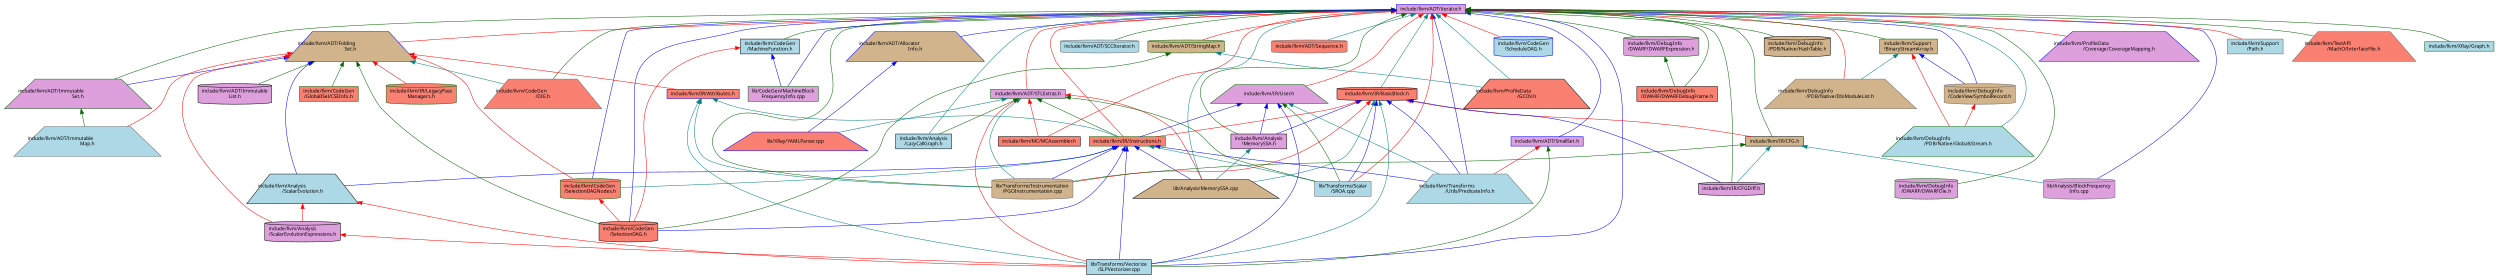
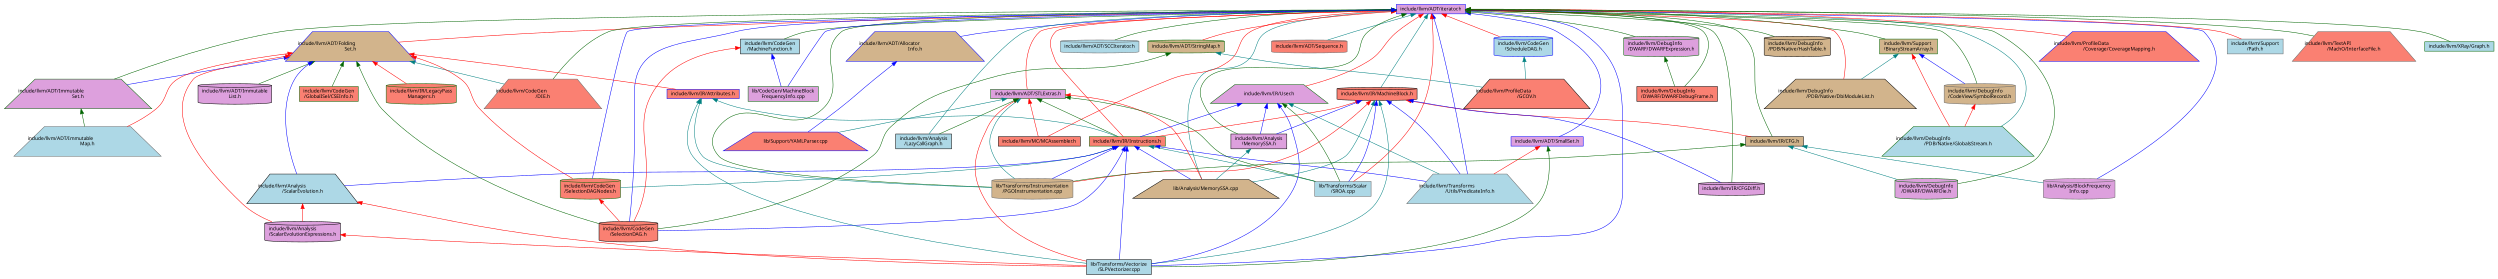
  digraph {
    fontname="Noto Sans"
    node [color=black fillcolor=plum fontname="Noto Sans" fontsize=10 shape=box style=filled]
    edge [color=red dir=back fontname="Noto Sans" fontsize=10 labelfontname=Helvetica labelfontsize=10 style=solid]
    n1 [color=blue fontcolor=black height=0.2 label="include/llvm/ADT/iterator.h" width=0.4]
    n2 [color=blue fillcolor=tan height=0.2 label="include/llvm/ADT/Allocator\lInfo.h" shape=trapezium width=0.4]
    n3 [color=blue fillcolor=tan height=0.2 label="include/llvm/ADT/Folding\lSet.h" shape=trapezium width=0.4]
    n4 [color=darkgreen height=0.2 label="include/llvm/ADT/Immutable\lSet.h" shape=trapezium width=0.4]
    n5 [fillcolor=lightblue height=0.2 label="lib/Transforms/Vectorize\l/SLPVectorizer.cpp" width=0.4]
    n6 [color=gray40 fillcolor=salmon height=0.2 label="include/llvm/CodeGen\l/DIE.h" shape=trapezium width=0.4]
    n7 [fillcolor=salmon height=0.2 label="include/llvm/CodeGen\l/SelectionDAG.h" shape=cylinder width=0.4]
    n8 [color=darkgreen fillcolor=salmon height=0.2 label="include/llvm/CodeGen\l/SelectionDAGNodes.h" shape=cylinder width=0.4]
    n9 [color=darkgreen fillcolor=salmon height=0.2 label="include/llvm/IR/Instructions.h" width=0.4]
    n10 [color=gray40 fillcolor=lightblue height=0.2 label="include/llvm/Transforms\l/Utils/PredicateInfo.h" shape=trapezium width=0.4]
    n11 [fillcolor=tan height=0.2 label="lib/Analysis/MemorySSA.cpp" shape=trapezium width=0.4]
    n12 [color=gray40 fillcolor=tan height=0.2 label="lib/Transforms/Instrumentation\l/PGOInstrumentation.cpp" shape=cylinder width=0.4]
    n13 [color=gray40 fillcolor=lightblue height=0.2 label="lib/Transforms/Scalar\l/SROA.cpp" width=0.4]
    n14 [color=gray40 fillcolor=lightblue height=0.2 label="include/llvm/ADT/SCCIterator.h" shape=cylinder width=0.4]
    n15 [color=darkgreen height=0.2 label="include/llvm/ADT/STLExtras.h" width=0.4]
    n16 [fillcolor=lightblue height=0.2 label="include/llvm/Analysis\l/LazyCallGraph.h" width=0.4]
    n17 [fillcolor=salmon height=0.2 label="include/llvm/MC/MCAssembler.h" width=0.4]
    n18 [color=gray40 fillcolor=salmon height=0.2 label="include/llvm/ADT/Sequence.h" shape=cylinder width=0.4]
    n19 [color=blue height=0.2 label="include/llvm/ADT/SmallSet.h" width=0.4]
    n20 [color=darkgreen fillcolor=tan height=0.2 label="include/llvm/ADT/StringMap.h" shape=cylinder width=0.4]
    n21 [fillcolor=salmon height=0.2 label="include/llvm/ProfileData\l/GCOV.h" shape=trapezium width=0.4]
    n22 [height=0.2 label="include/llvm/Analysis\l/MemorySSA.h" width=0.4]
    n23 [fillcolor=lightblue height=0.2 label="include/llvm/CodeGen\l/MachineFunction.h" width=0.4]
    n24 [color=darkgreen height=0.2 label="lib/CodeGen/MachineBlock\lFrequencyInfo.cpp" width=0.4]
    n25 [color=blue fillcolor=lightblue height=0.2 label="include/llvm/CodeGen\l/ScheduleDAG.h" shape=cylinder width=0.4]
    n26 [color=gray40 fillcolor=tan height=0.2 label="include/llvm/DebugInfo\l/CodeView/SymbolRecord.h" shape=cylinder width=0.4]
    n27 [color=darkgreen fillcolor=lightblue height=0.2 label="include/llvm/DebugInfo\l/PDB/Native/GlobalsStream.h" shape=trapezium width=0.4]
    n28 [fillcolor=salmon height=0.2 label="include/llvm/DebugInfo\l/DWARF/DWARFDebugFrame.h" width=0.4]
    n29 [color=darkgreen height=0.2 label="include/llvm/DebugInfo\l/DWARF/DWARFDie.h" shape=cylinder width=0.4]
    n30 [color=darkgreen height=0.2 label="include/llvm/DebugInfo\l/DWARF/DWARFExpression.h" shape=cylinder width=0.4]
-   n31 [color=gray40 fillcolor=tan height=0.2 label="include/llvm/DebugInfo\l/PDB/Native/DbiModuleList.h" shape=trapezium width=0.4]
+   n31 [fillcolor=tan height=0.2 label="include/llvm/DebugInfo\l/PDB/Native/DbiModuleList.h" shape=trapezium width=0.4]
    n32 [fillcolor=tan height=0.2 label="include/llvm/DebugInfo\l/PDB/Native/HashTable.h" shape=cylinder width=0.4]
-   n33 [fillcolor=salmon height=0.2 label="include/llvm/IR/BasicBlock.h" shape=cylinder width=0.4]
+   n33 [fillcolor=salmon height=0.2 label="include/llvm/IR/MachineBlock.h" shape=cylinder width=0.4]
    n34 [fillcolor=tan height=0.2 label="include/llvm/IR/CFG.h" width=0.4]
    n35 [height=0.2 label="include/llvm/IR/CFGDiff.h" shape=cylinder width=0.4]
    n36 [color=gray40 height=0.2 label="lib/Analysis/BlockFrequency\lInfo.cpp" shape=cylinder width=0.4]
    n37 [color=darkgreen height=0.2 label="include/llvm/IR/User.h" shape=trapezium width=0.4]
-   n38 [color=blue height=0.2 label="include/llvm/ProfileData\l/Coverage/CoverageMapping.h" shape=trapezium width=0.4]
+   n38 [color=blue fillcolor=salmon height=0.2 label="include/llvm/ProfileData\l/Coverage/CoverageMapping.h" shape=trapezium width=0.4]
    n39 [color=darkgreen fillcolor=tan height=0.2 label="include/llvm/Support\l/BinaryStreamArray.h" width=0.4]
    n40 [color=gray40 fillcolor=lightblue height=0.2 label="include/llvm/Support\l/Path.h" width=0.4]
    n41 [color=gray40 fillcolor=salmon height=0.2 label="include/llvm/TextAPI\l/MachO/InterfaceFile.h" shape=trapezium width=0.4]
    n42 [color=darkgreen fillcolor=lightblue height=0.2 label="include/llvm/XRay/Graph.h" width=0.4]
-   n43 [color=blue fillcolor=salmon height=0.2 label="lib/XRay/YAMLParser.cpp" shape=trapezium width=0.4]
+   n43 [color=blue fillcolor=salmon height=0.2 label="lib/Support/YAMLParser.cpp" shape=trapezium width=0.4]
    n44 [height=0.2 label="include/llvm/ADT/Immutable\lList.h" shape=cylinder width=0.4]
    n45 [color=gray40 fillcolor=lightblue height=0.2 label="include/llvm/ADT/Immutable\lMap.h" shape=trapezium width=0.4]
    n46 [fillcolor=lightblue height=0.2 label="include/llvm/Analysis\l/ScalarEvolution.h" shape=trapezium width=0.4]
    n47 [height=0.2 label="include/llvm/Analysis\l/ScalarEvolutionExpressions.h" shape=cylinder width=0.4]
    n48 [color=darkgreen fillcolor=salmon height=0.2 label="include/llvm/CodeGen\l/GlobalISel/CSEInfo.h" width=0.4]
    n49 [color=blue fillcolor=salmon height=0.2 label="include/llvm/IR/Attributes.h" width=0.4]
    n50 [color=darkgreen fillcolor=salmon height=0.2 label="include/llvm/IR/LegacyPass\lManagers.h" shape=cylinder width=0.4]
    n1 -> n2 [color=blue]
    n1 -> n3
    n1 -> n4 [color=darkgreen]
    n1 -> n5 [color=blue]
    n1 -> n6 [color=darkgreen]
    n1 -> n7 [color=blue]
    n1 -> n8 [color=blue]
    n1 -> n9
    n1 -> n10 [color=blue]
    n1 -> n11 [color=teal]
    n1 -> n12 [color=darkgreen]
    n1 -> n13
    n1 -> n14 [color=darkgreen]
    n1 -> n15
    n1 -> n16 [color=teal]
    n1 -> n17
    n1 -> n18 [color=teal]
    n1 -> n19 [color=blue]
    n1 -> n20
-   n1 -> n21 [color=teal]
+   n25 -> n21 [color=teal]
    n1 -> n22 [color=darkgreen]
    n1 -> n23 [color=darkgreen]
    n1 -> n24 [color=blue]
    n1 -> n25
-   n1 -> n26 [color=blue]
+   n1 -> n26 [color=darkgreen]
    n1 -> n27 [color=teal]
    n1 -> n28 [color=darkgreen]
    n1 -> n29 [color=darkgreen]
    n1 -> n30 [color=darkgreen]
    n1 -> n31
    n1 -> n32 [color=darkgreen]
    n1 -> n33 [color=teal]
    n1 -> n34 [color=darkgreen]
    n1 -> n35 [color=darkgreen]
    n1 -> n36 [color=blue]
    n1 -> n37
    n1 -> n38
    n1 -> n39 [color=darkgreen]
    n1 -> n40
    n1 -> n41 [color=darkgreen]
    n1 -> n42 [color=darkgreen]
    n2 -> n43 [color=blue]
    n3 -> n4 [color=blue]
    n3 -> n6 [color=teal]
    n3 -> n7 [color=darkgreen]
    n3 -> n8
    n3 -> n44 [color=darkgreen]
    n3 -> n45
    n3 -> n46 [color=blue]
    n3 -> n47
    n3 -> n48 [color=darkgreen]
    n3 -> n49
    n3 -> n50
    n4 -> n45 [color=darkgreen]
    n8 -> n7
    n9 -> n5 [color=blue]
    n9 -> n7 [color=blue]
    n9 -> n8 [color=teal]
    n9 -> n10 [color=blue]
    n9 -> n11 [color=blue]
    n9 -> n12 [color=blue]
    n9 -> n13 [color=teal]
    n9 -> n46 [color=blue]
    n15 -> n5
    n15 -> n9 [color=darkgreen]
    n15 -> n11
    n15 -> n12 [color=teal]
    n15 -> n13 [color=darkgreen]
    n15 -> n16 [color=darkgreen]
    n15 -> n17
    n15 -> n43 [color=teal]
    n19 -> n5 [color=darkgreen]
    n19 -> n10
    n20 -> n7 [color=darkgreen]
    n20 -> n21 [color=teal]
    n22 -> n11 [color=teal]
    n23 -> n7
    n23 -> n24 [color=blue]
    n26 -> n27
    n30 -> n28 [color=darkgreen]
    n33 -> n5 [color=teal]
    n33 -> n9
    n33 -> n10 [color=blue]
    n33 -> n11 [color=teal]
    n33 -> n12
    n33 -> n13 [color=blue]
    n33 -> n22 [color=blue]
    n33 -> n34
    n33 -> n35 [color=blue]
    n34 -> n12 [color=darkgreen]
-   n34 -> n35 [color=teal]
+   n34 -> n29 [color=teal]
    n34 -> n36 [color=teal]
    n37 -> n5 [color=blue]
    n37 -> n9 [color=blue]
    n37 -> n10 [color=teal]
    n37 -> n13 [color=darkgreen]
    n37 -> n22 [color=blue]
    n39 -> n26 [color=blue]
    n39 -> n27
    n39 -> n31 [color=teal]
    n46 -> n5
    n46 -> n47
    n47 -> n5
    n49 -> n5 [color=teal]
    n49 -> n9 [color=teal]
    n49 -> n12 [color=teal]
  }
